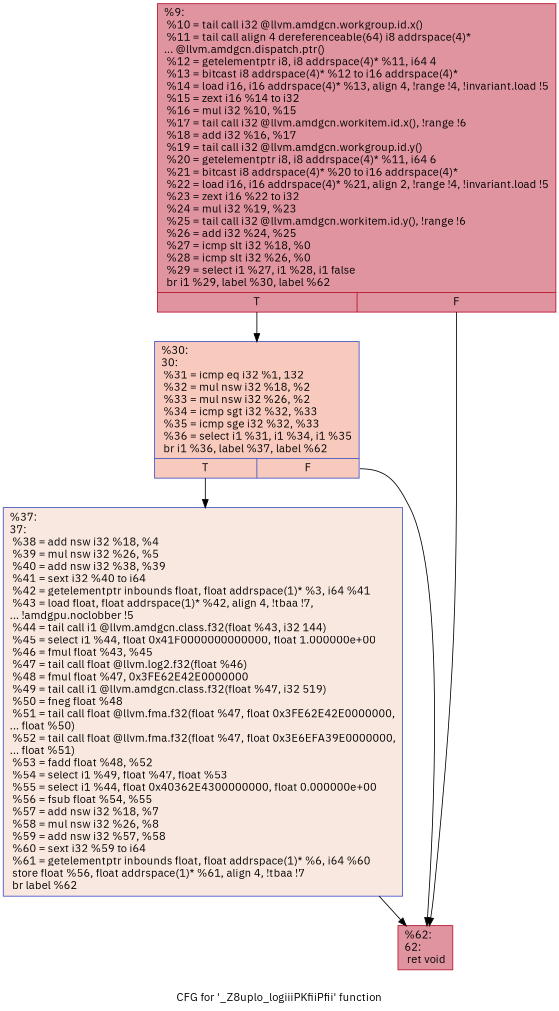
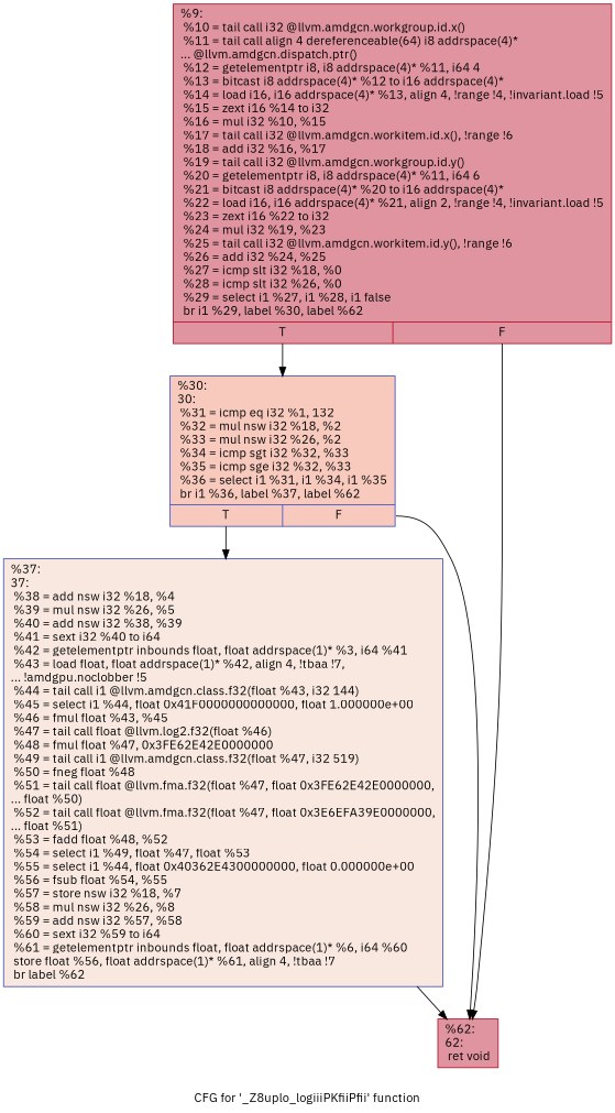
  digraph {
    label="CFG for '_Z8uplo_logiiiPKfiiPfii' function"
    fontname="IBM Plex Sans"
    node [color="#b70d28ff" fillcolor="#b70d2870" shape=record style=filled fontname="IBM Plex Sans"]
    edge [tailport=s0 fontname="IBM Plex Sans"]
    n1 [label="{%9:\l  %10 = tail call i32 @llvm.amdgcn.workgroup.id.x()\l  %11 = tail call align 4 dereferenceable(64) i8 addrspace(4)*\l... @llvm.amdgcn.dispatch.ptr()\l  %12 = getelementptr i8, i8 addrspace(4)* %11, i64 4\l  %13 = bitcast i8 addrspace(4)* %12 to i16 addrspace(4)*\l  %14 = load i16, i16 addrspace(4)* %13, align 4, !range !4, !invariant.load !5\l  %15 = zext i16 %14 to i32\l  %16 = mul i32 %10, %15\l  %17 = tail call i32 @llvm.amdgcn.workitem.id.x(), !range !6\l  %18 = add i32 %16, %17\l  %19 = tail call i32 @llvm.amdgcn.workgroup.id.y()\l  %20 = getelementptr i8, i8 addrspace(4)* %11, i64 6\l  %21 = bitcast i8 addrspace(4)* %20 to i16 addrspace(4)*\l  %22 = load i16, i16 addrspace(4)* %21, align 2, !range !4, !invariant.load !5\l  %23 = zext i16 %22 to i32\l  %24 = mul i32 %19, %23\l  %25 = tail call i32 @llvm.amdgcn.workitem.id.y(), !range !6\l  %26 = add i32 %24, %25\l  %27 = icmp slt i32 %18, %0\l  %28 = icmp slt i32 %26, %0\l  %29 = select i1 %27, i1 %28, i1 false\l  br i1 %29, label %30, label %62\l|{<s0>T|<s1>F}}"]
    n2 [color="#3d50c3ff" fillcolor="#ef886b70" label="{%30:\l30:                                               \l  %31 = icmp eq i32 %1, 132\l  %32 = mul nsw i32 %18, %2\l  %33 = mul nsw i32 %26, %2\l  %34 = icmp sgt i32 %32, %33\l  %35 = icmp sge i32 %32, %33\l  %36 = select i1 %31, i1 %34, i1 %35\l  br i1 %36, label %37, label %62\l|{<s0>T|<s1>F}}"]
    n3 [label="{%62:\l62:                                               \l  ret void\l}"]
-   n4 [color="#3d50c3ff" fillcolor="#f1ccb870" label="{%37:\l37:                                               \l  %38 = add nsw i32 %18, %4\l  %39 = mul nsw i32 %26, %5\l  %40 = add nsw i32 %38, %39\l  %41 = sext i32 %40 to i64\l  %42 = getelementptr inbounds float, float addrspace(1)* %3, i64 %41\l  %43 = load float, float addrspace(1)* %42, align 4, !tbaa !7,\l... !amdgpu.noclobber !5\l  %44 = tail call i1 @llvm.amdgcn.class.f32(float %43, i32 144)\l  %45 = select i1 %44, float 0x41F0000000000000, float 1.000000e+00\l  %46 = fmul float %43, %45\l  %47 = tail call float @llvm.log2.f32(float %46)\l  %48 = fmul float %47, 0x3FE62E42E0000000\l  %49 = tail call i1 @llvm.amdgcn.class.f32(float %47, i32 519)\l  %50 = fneg float %48\l  %51 = tail call float @llvm.fma.f32(float %47, float 0x3FE62E42E0000000,\l... float %50)\l  %52 = tail call float @llvm.fma.f32(float %47, float 0x3E6EFA39E0000000,\l... float %51)\l  %53 = fadd float %48, %52\l  %54 = select i1 %49, float %47, float %53\l  %55 = select i1 %44, float 0x40362E4300000000, float 0.000000e+00\l  %56 = fsub float %54, %55\l  %57 = add nsw i32 %18, %7\l  %58 = mul nsw i32 %26, %8\l  %59 = add nsw i32 %57, %58\l  %60 = sext i32 %59 to i64\l  %61 = getelementptr inbounds float, float addrspace(1)* %6, i64 %60\l  store float %56, float addrspace(1)* %61, align 4, !tbaa !7\l  br label %62\l}"]
+   n4 [color="#3d50c3ff" fillcolor="#f1ccb870" label="{%37:\l37:                                               \l  %38 = add nsw i32 %18, %4\l  %39 = mul nsw i32 %26, %5\l  %40 = add nsw i32 %38, %39\l  %41 = sext i32 %40 to i64\l  %42 = getelementptr inbounds float, float addrspace(1)* %3, i64 %41\l  %43 = load float, float addrspace(1)* %42, align 4, !tbaa !7,\l... !amdgpu.noclobber !5\l  %44 = tail call i1 @llvm.amdgcn.class.f32(float %43, i32 144)\l  %45 = select i1 %44, float 0x41F0000000000000, float 1.000000e+00\l  %46 = fmul float %43, %45\l  %47 = tail call float @llvm.log2.f32(float %46)\l  %48 = fmul float %47, 0x3FE62E42E0000000\l  %49 = tail call i1 @llvm.amdgcn.class.f32(float %47, i32 519)\l  %50 = fneg float %48\l  %51 = tail call float @llvm.fma.f32(float %47, float 0x3FE62E42E0000000,\l... float %50)\l  %52 = tail call float @llvm.fma.f32(float %47, float 0x3E6EFA39E0000000,\l... float %51)\l  %53 = fadd float %48, %52\l  %54 = select i1 %49, float %47, float %53\l  %55 = select i1 %44, float 0x40362E4300000000, float 0.000000e+00\l  %56 = fsub float %54, %55\l  %57 = store nsw i32 %18, %7\l  %58 = mul nsw i32 %26, %8\l  %59 = add nsw i32 %57, %58\l  %60 = sext i32 %59 to i64\l  %61 = getelementptr inbounds float, float addrspace(1)* %6, i64 %60\l  store float %56, float addrspace(1)* %61, align 4, !tbaa !7\l  br label %62\l}"]
    n1 -> n2
    n1 -> n3 [tailport=s1]
    n2 -> n3 [tailport=s1]
    n2 -> n4
    n4 -> n3 [tailport=""]
  }
